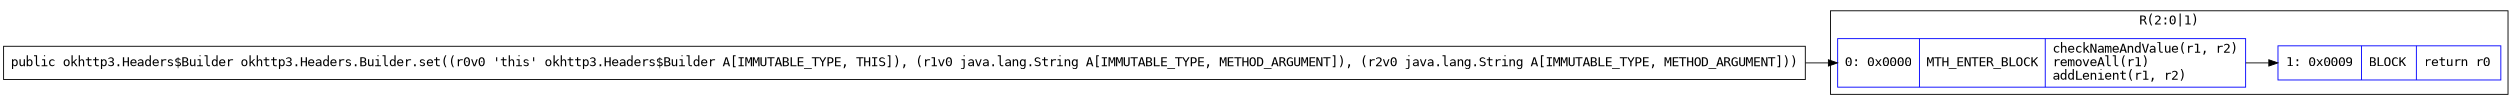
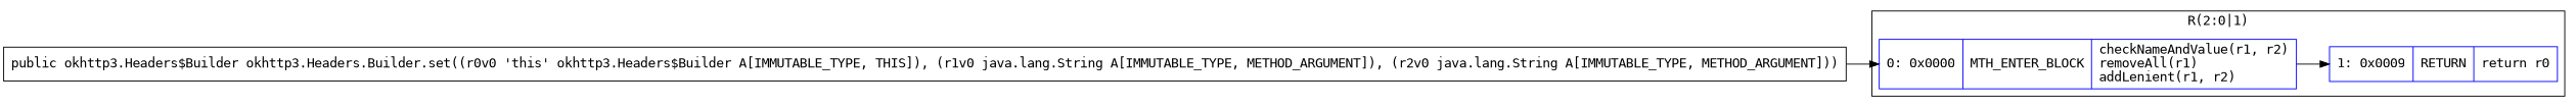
  digraph {
    rankdir=LR
    fontname="DejaVu Sans Mono"
    node [color=blue shape=record fontname="DejaVu Sans Mono"]
    edge [fontname="DejaVu Sans Mono"]
    n1 [label="{0\:\ 0x0000|MTH_ENTER_BLOCK\l|checkNameAndValue(r1, r2)\lremoveAll(r1)\laddLenient(r1, r2)\l}"]
-   n2 [label="{1\:\ 0x0009|BLOCK\l|return r0\l}"]
+   n2 [label="{1\:\ 0x0009|RETURN\l|return r0\l}"]
    n3 [label="{public okhttp3.Headers$Builder okhttp3.Headers.Builder.set((r0v0 'this' okhttp3.Headers$Builder A[IMMUTABLE_TYPE, THIS]), (r1v0 java.lang.String A[IMMUTABLE_TYPE, METHOD_ARGUMENT]), (r2v0 java.lang.String A[IMMUTABLE_TYPE, METHOD_ARGUMENT])) }" color=""]
    subgraph cluster_1 {
      label="R(2:0|1)"
      n1
      n2
    }
    n1 -> n2
    n3 -> n1
  }
